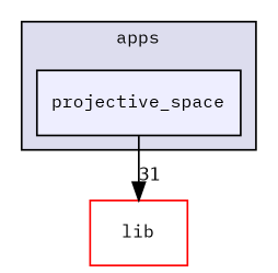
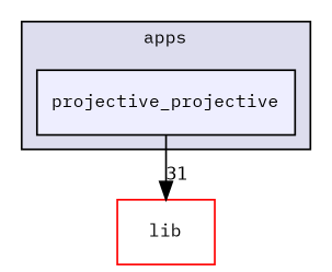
  digraph {
    compound=true
    fontname="IBM Plex Mono"
    node [fontname="IBM Plex Mono" fontsize=10 shape=box style=filled]
-   n1 [fillcolor="#eeeeff" label=projective_space pencolor=black]
+   n1 [fillcolor="#eeeeff" label=projective_projective pencolor=black]
    n2 [color=red fillcolor=white label=lib]
    subgraph cluster_1 {
      bgcolor="#ddddee"
      fontsize=10
      label=apps
      pencolor=black
      n1
    }
    n1 -> n2 [headlabel=31 labeldistance=1.5 labelfontname=Helvetica labelfontsize=10 fontname="IBM Plex Mono"]
  }
